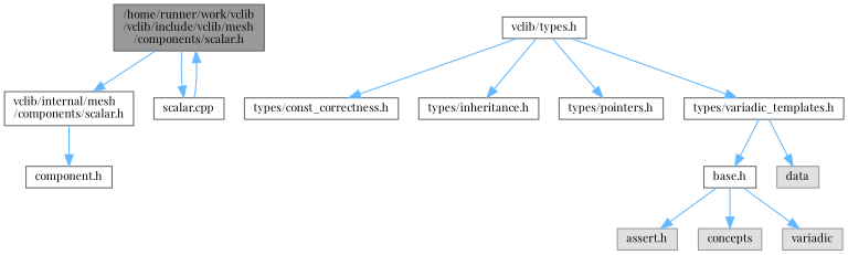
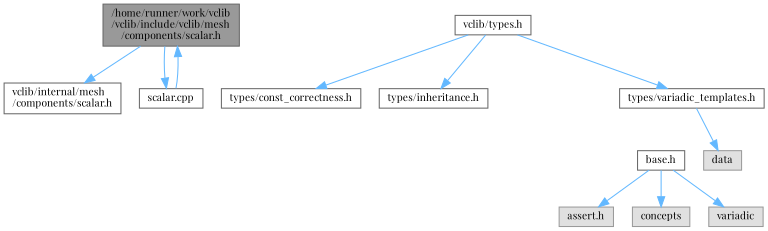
  digraph {
    fontname="Playfair Display"
    node [color=grey40 fillcolor=white fontname="Playfair Display" fontsize=10 shape=box style=filled]
    edge [color=steelblue1 fontname="Playfair Display" fontsize=10 labelfontname=Helvetica labelfontsize=10 style=solid]
    n1 [color=gray40 fillcolor=grey60 fontcolor=black height=0.2 label="/home/runner/work/vclib\l/vclib/include/vclib/mesh\l/components/scalar.h" width=0.4]
    n2 [height=0.2 label="vclib/internal/mesh\l/components/scalar.h" width=0.4]
    n3 [height=0.2 label="scalar.cpp" width=0.4]
-   n4 [height=0.2 label="component.h" width=0.4]
    n5 [height=0.2 label="vclib/types.h" width=0.4]
    n6 [height=0.2 label="types/const_correctness.h" width=0.4]
    n7 [height=0.2 label="types/inheritance.h" width=0.4]
-   n8 [height=0.2 label="types/pointers.h" width=0.4]
    n9 [height=0.2 label="types/variadic_templates.h" width=0.4]
    n10 [height=0.2 label="base.h" width=0.4]
    n11 [color=grey60 fillcolor="#E0E0E0" height=0.2 label=data width=0.4]
    n12 [color=grey60 fillcolor="#E0E0E0" height=0.2 label="assert.h" width=0.4]
    n13 [color=grey60 fillcolor="#E0E0E0" height=0.2 label=concepts width=0.4]
    n14 [color=grey60 fillcolor="#E0E0E0" height=0.2 label=variadic width=0.4]
    n1 -> n2
    n1 -> n3
-   n2 -> n4
    n3 -> n1
    n5 -> n6
    n5 -> n7
-   n5 -> n8
    n5 -> n9
-   n9 -> n10
    n9 -> n11
    n10 -> n12
    n10 -> n13
    n10 -> n14
  }
